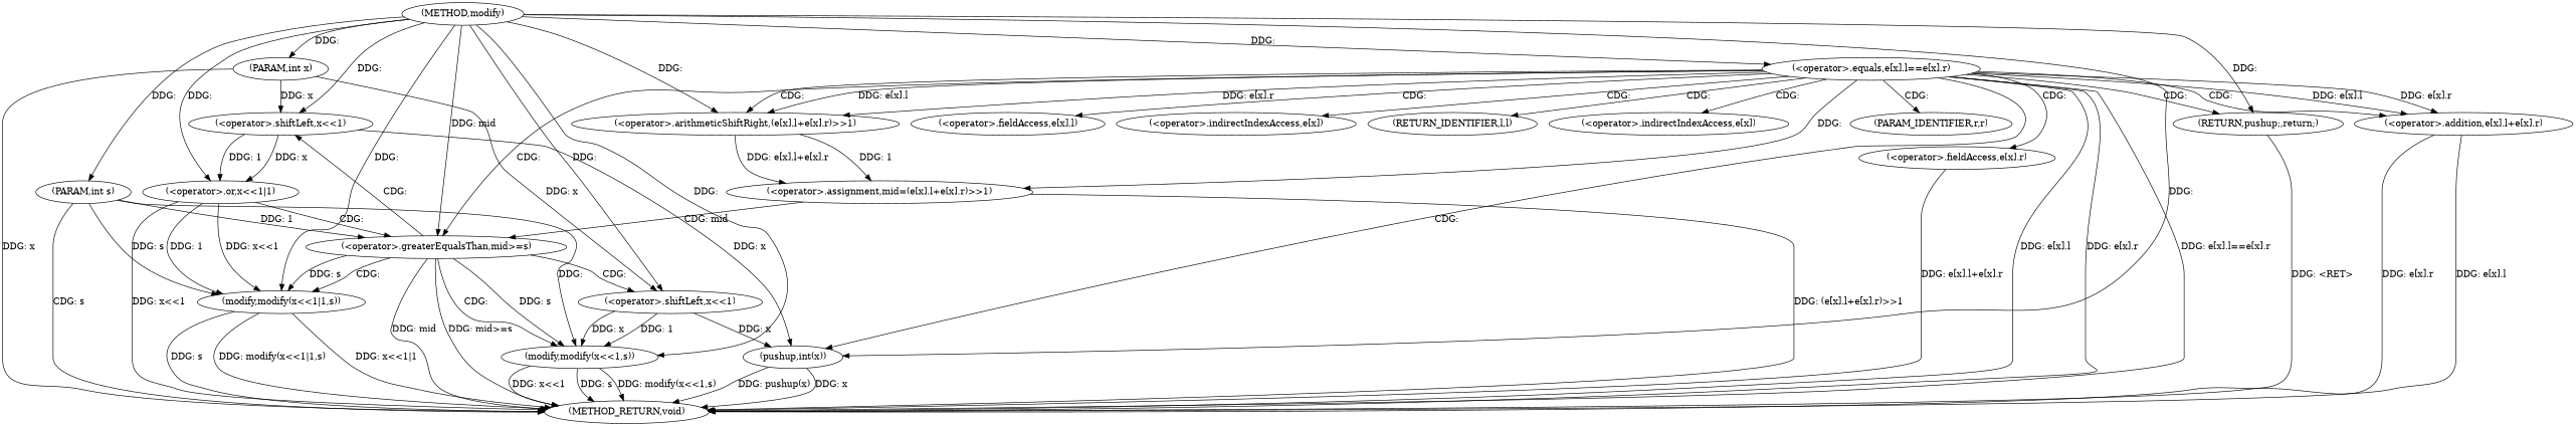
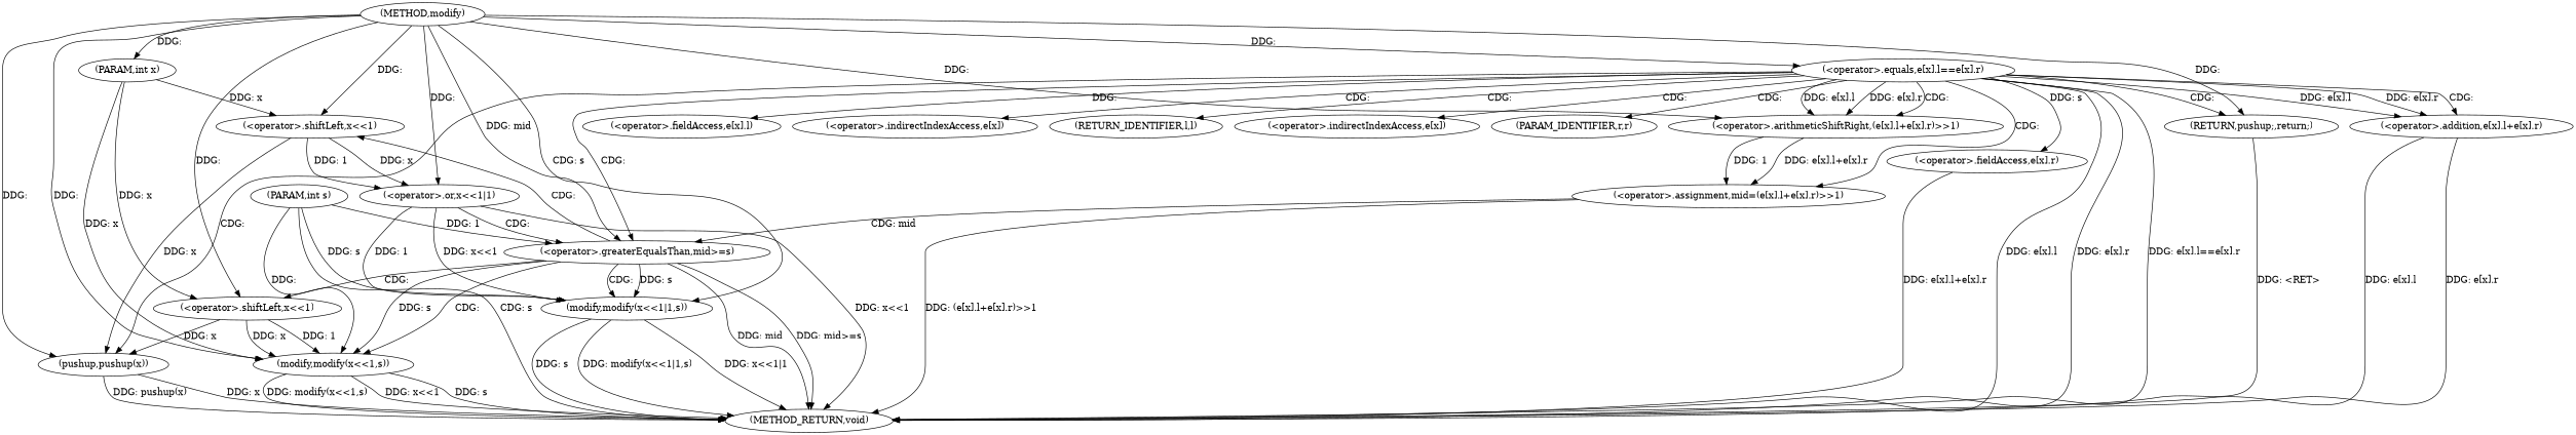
  digraph {
    n1 [label="(METHOD,modify)"]
    n2 [label="(PARAM,int x)"]
    n3 [label="(PARAM,int s)"]
-   n4 [label="(pushup,int(x))"]
+   n4 [label="(pushup,pushup(x))"]
    n5 [label="(RETURN,pushup;,return;)"]
    n6 [label="(<operator>.greaterEqualsThan,mid>=s)"]
    n7 [label="(modify,modify(x<<1,s))"]
    n8 [label="(<operator>.arithmeticShiftRight,(e[x].l+e[x].r)>>1)"]
    n9 [label="(modify,modify(x<<1|1,s))"]
    n10 [label="(<operator>.shiftLeft,x<<1)"]
    n11 [label="(<operator>.or,x<<1|1)"]
    n12 [label="(<operator>.shiftLeft,x<<1)"]
    n13 [label="(<operator>.equals,e[x].l==e[x].r)"]
    n14 [label="(METHOD_RETURN,void)"]
    n15 [label="(<operator>.assignment,mid=(e[x].l+e[x].r)>>1)"]
    n16 [label="(<operator>.addition,e[x].l+e[x].r)"]
    n17 [label="(<operator>.fieldAccess,e[x].l)"]
    n18 [label="(<operator>.fieldAccess,e[x].r)"]
    n19 [label="(<operator>.indirectIndexAccess,e[x])"]
    n20 [label="(RETURN_IDENTIFIER,l,l)"]
    n21 [label="(<operator>.indirectIndexAccess,e[x])"]
    n22 [label="(PARAM_IDENTIFIER,r,r)"]
    n1 -> n2 [label="DDG: "]
-   n1 -> n3 [label="DDG: "]
    n1 -> n4 [label="DDG: "]
    n1 -> n5 [label="DDG: "]
    n1 -> n6 [label="DDG: mid"]
    n1 -> n7 [label="DDG: "]
    n1 -> n8 [label="DDG: "]
-   n1 -> n9 [label="DDG: "]
+   n1 -> n9 [label="CDG: s"]
    n1 -> n10 [label="DDG: "]
    n1 -> n11 [label="DDG: "]
    n1 -> n12 [label="DDG: "]
    n1 -> n13 [label="DDG: "]
    n2 -> n10 [label="DDG: x"]
    n2 -> n12 [label="DDG: x"]
-   n2 -> n14 [label="DDG: x"]
+   n2 -> n7 [label="DDG: x"]
    n3 -> n6 [label="DDG: 1"]
    n3 -> n7 [label="DDG: "]
    n3 -> n9 [label="DDG: s"]
    n3 -> n14 [label="CDG: s"]
    n4 -> n14 [label="DDG: x"]
    n4 -> n14 [label="DDG: pushup(x)"]
    n5 -> n14 [label="DDG: <RET>"]
    n6 -> n7 [label="DDG: s"]
    n6 -> n7 [label="CDG: "]
    n6 -> n9 [label="DDG: s"]
    n6 -> n9 [label="CDG: "]
    n6 -> n10 [label="CDG: "]
    n6 -> n12 [label="CDG: "]
    n6 -> n14 [label="DDG: mid"]
    n6 -> n14 [label="DDG: mid>=s"]
    n7 -> n14 [label="DDG: x<<1"]
    n7 -> n14 [label="DDG: s"]
    n7 -> n14 [label="DDG: modify(x<<1,s)"]
    n8 -> n15 [label="DDG: 1"]
    n8 -> n15 [label="DDG: e[x].l+e[x].r"]
    n9 -> n14 [label="DDG: x<<1|1"]
    n9 -> n14 [label="DDG: s"]
    n9 -> n14 [label="DDG: modify(x<<1|1,s)"]
    n10 -> n4 [label="DDG: x"]
    n10 -> n7 [label="DDG: 1"]
    n10 -> n7 [label="DDG: x"]
    n11 -> n6 [label="CDG: "]
    n11 -> n9 [label="DDG: 1"]
    n11 -> n9 [label="DDG: x<<1"]
    n11 -> n14 [label="DDG: x<<1"]
    n12 -> n4 [label="DDG: x"]
    n12 -> n11 [label="DDG: 1"]
    n12 -> n11 [label="DDG: x"]
    n13 -> n4 [label="CDG: "]
    n13 -> n5 [label="CDG: "]
    n13 -> n6 [label="CDG: "]
    n13 -> n8 [label="DDG: e[x].l"]
    n13 -> n8 [label="DDG: e[x].r"]
    n13 -> n8 [label="CDG: "]
    n13 -> n14 [label="DDG: e[x].l"]
    n13 -> n14 [label="DDG: e[x].r"]
    n13 -> n14 [label="DDG: e[x].l==e[x].r"]
-   n13 -> n15 [label="DDG: "]
+   n13 -> n15 [label="CDG: "]
    n13 -> n16 [label="DDG: e[x].l"]
    n13 -> n16 [label="DDG: e[x].r"]
    n13 -> n16 [label="CDG: "]
-   n13 -> n17 [label="CDG: "]
-   n13 -> n18 [label="CDG: "]
+   n13 -> n17 [label="DDG: "]
+   n13 -> n18 [label="DDG: s"]
    n13 -> n19 [label="CDG: "]
    n13 -> n20 [label="CDG: "]
    n13 -> n21 [label="CDG: "]
    n13 -> n22 [label="CDG: "]
    n15 -> n6 [label="CDG: mid"]
    n15 -> n14 [label="DDG: (e[x].l+e[x].r)>>1"]
    n16 -> n14 [label="DDG: e[x].l"]
    n16 -> n14 [label="DDG: e[x].r"]
    n18 -> n14 [label="DDG: e[x].l+e[x].r"]
  }
